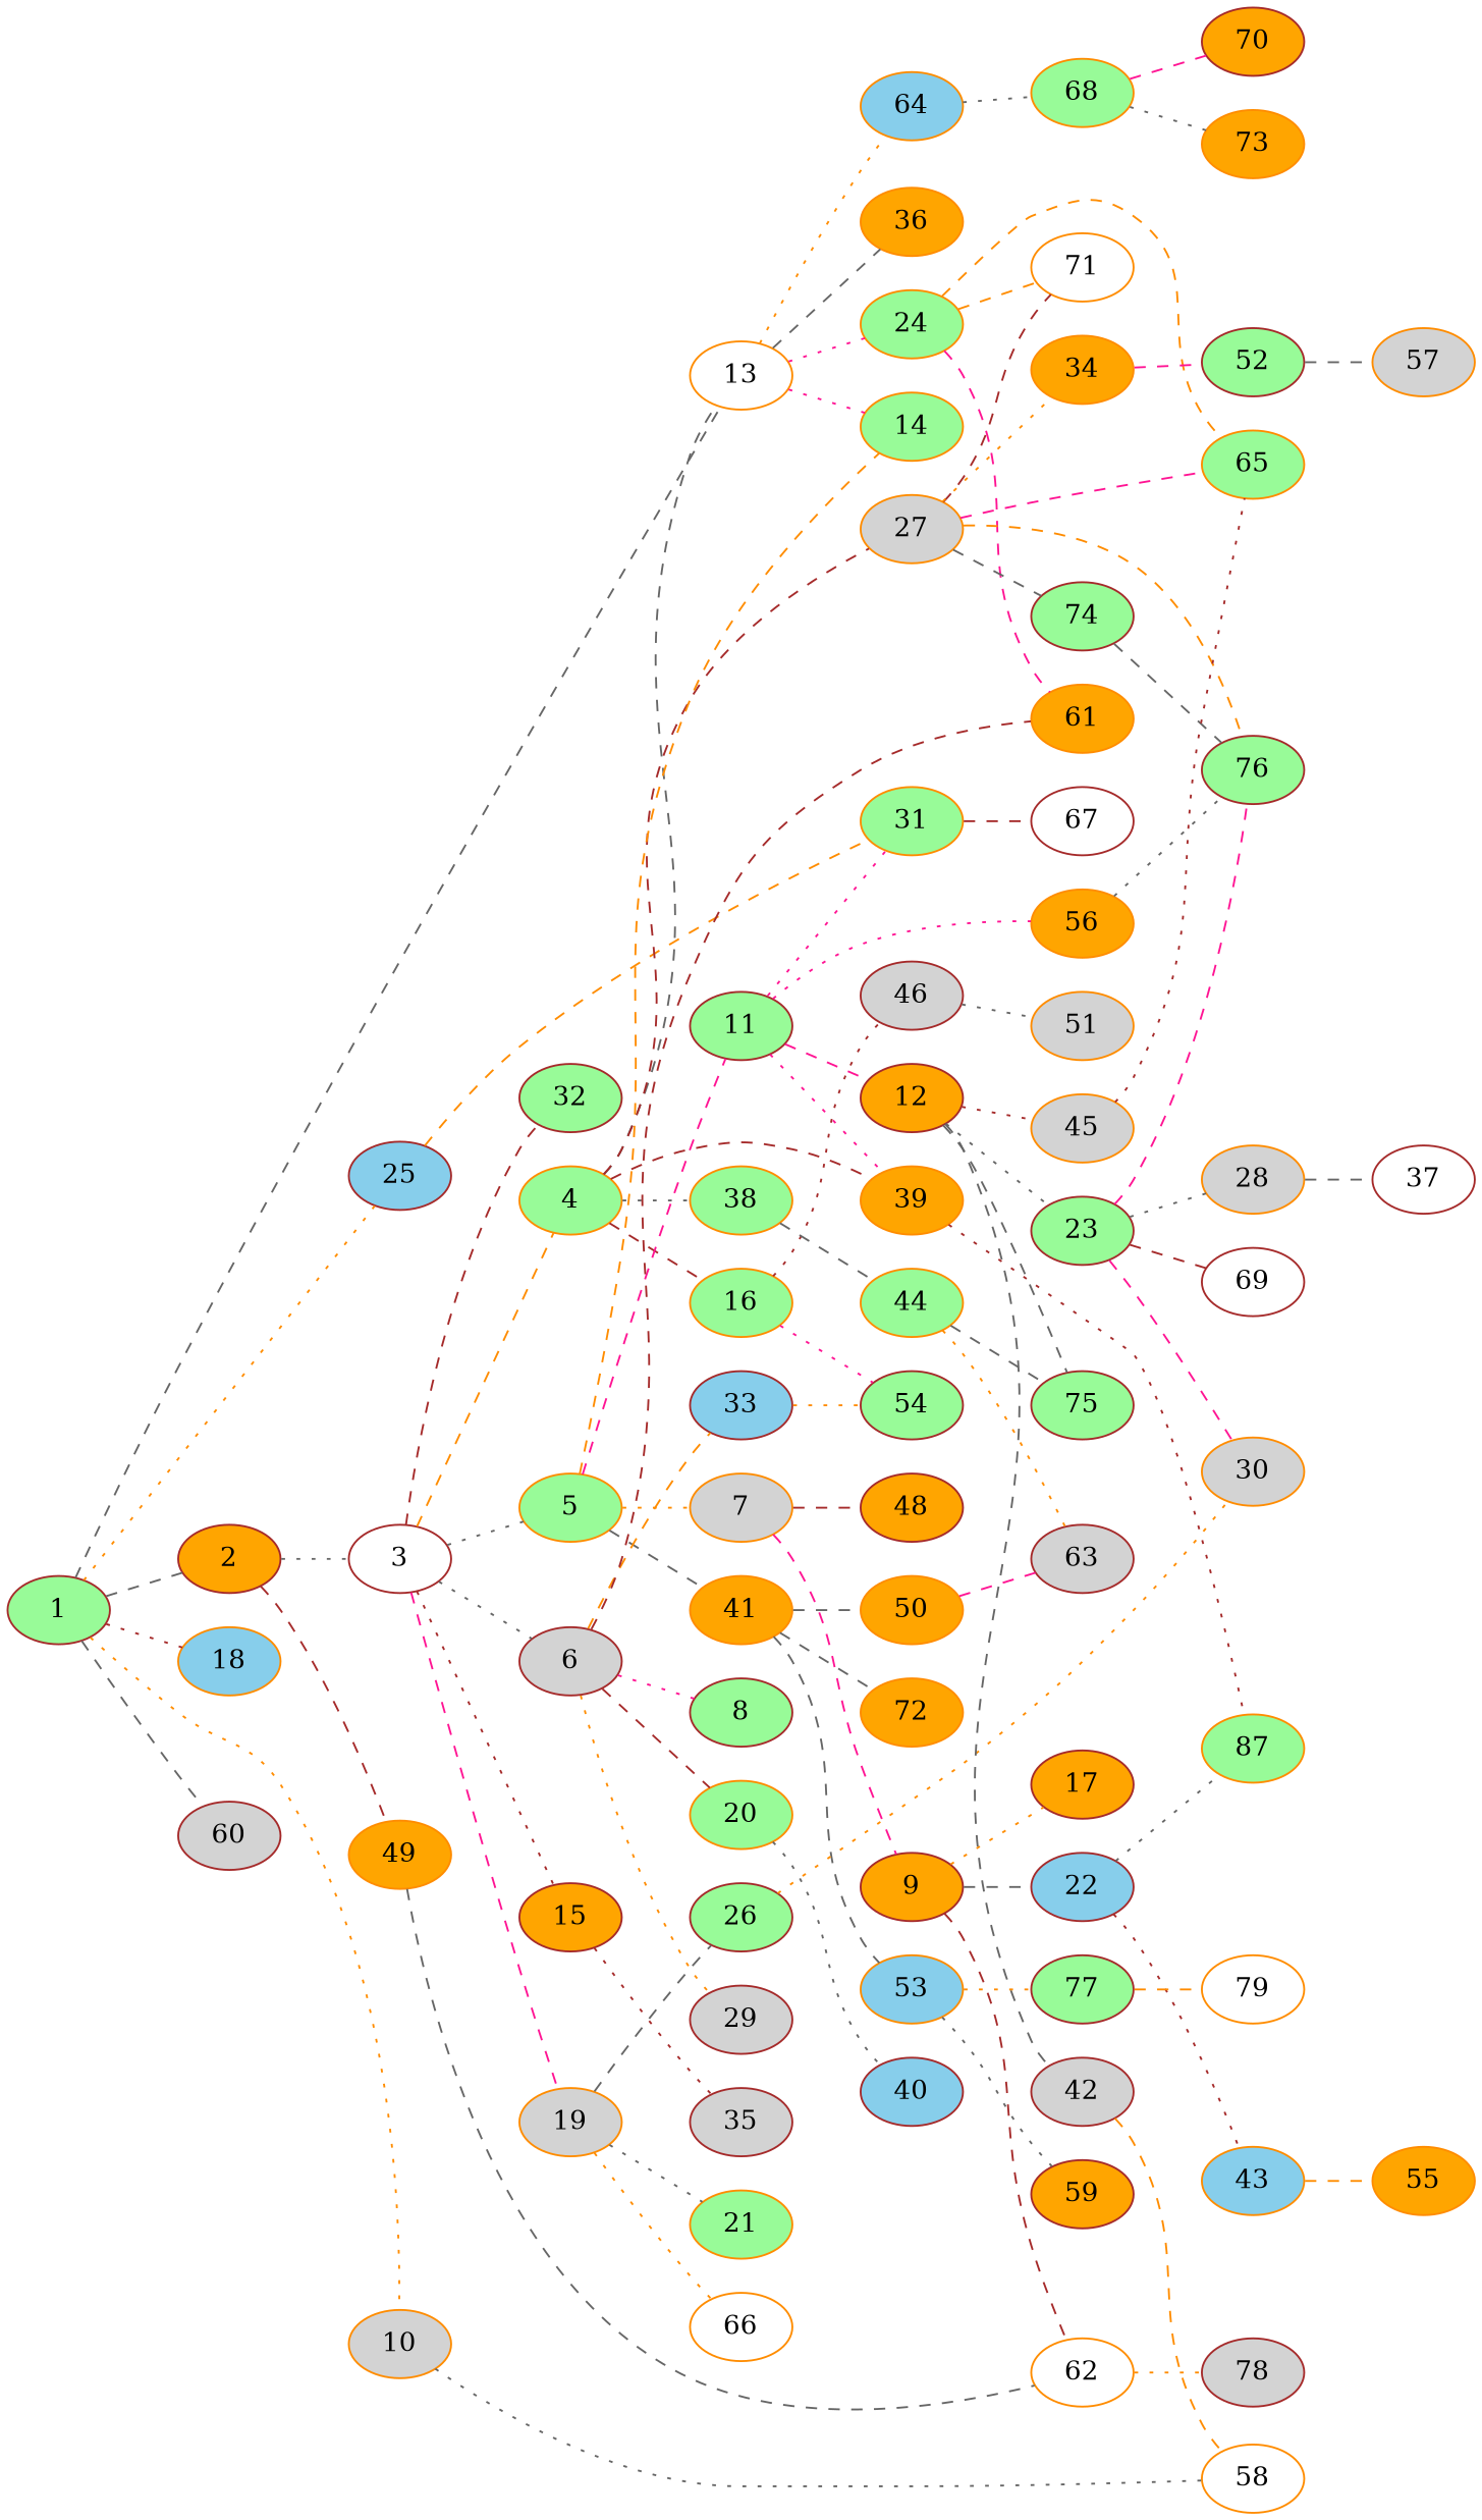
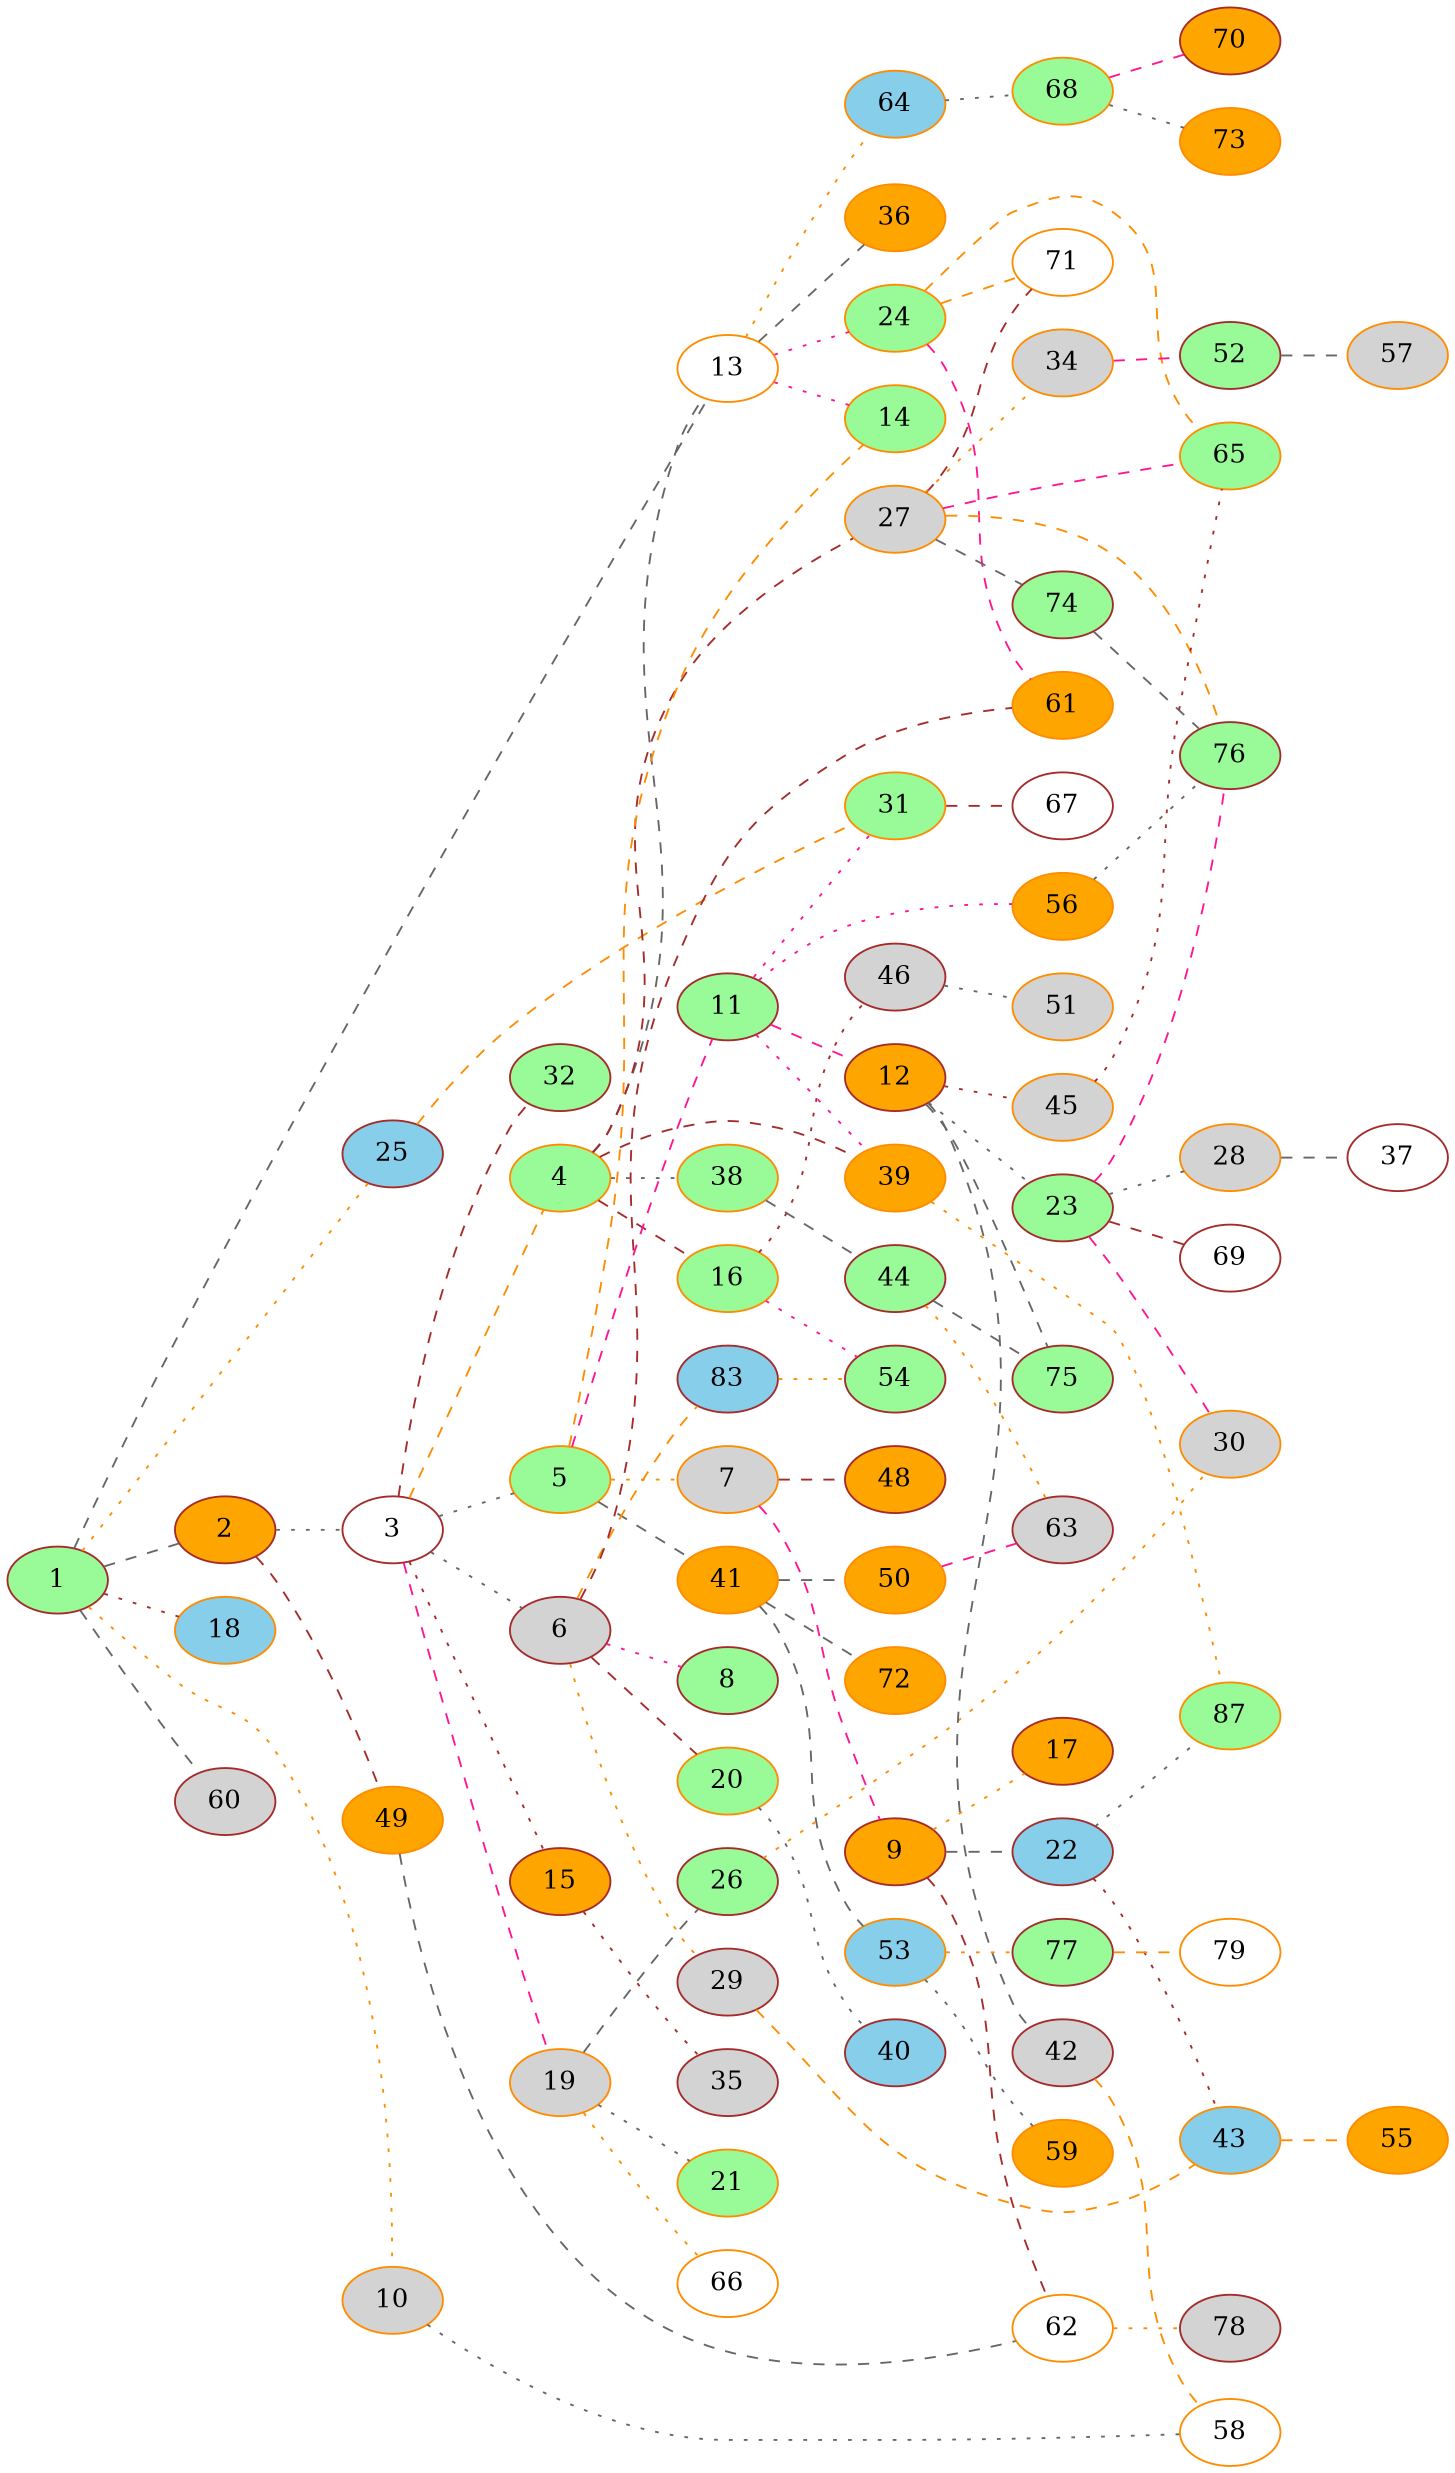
  graph {
    rankdir=LR
    node [color=darkorange fillcolor=palegreen style=filled]
    edge [color=gray40 style=dashed]
    1 [color=brown]
    2 [color=brown fillcolor=orange]
    10 [fillcolor=lightgrey]
    13 [fillcolor=white]
    18 [fillcolor=skyblue]
    25 [color=brown fillcolor=skyblue]
    60 [color=brown fillcolor=lightgrey]
    3 [color=brown fillcolor=white]
    49 [fillcolor=orange]
    58 [fillcolor=white]
    14
    24
    36 [fillcolor=orange]
    64 [fillcolor=skyblue]
    31
    4
    5
    6 [color=brown fillcolor=lightgrey]
    15 [color=brown fillcolor=orange]
    19 [fillcolor=lightgrey]
    32 [color=brown]
    62 [fillcolor=white]
    16
    27 [fillcolor=lightgrey]
    38
    39 [fillcolor=orange]
    7 [fillcolor=lightgrey]
    11 [color=brown]
    41 [fillcolor=orange]
    8 [color=brown]
    20
    29 [color=brown fillcolor=lightgrey]
-   33 [color=brown fillcolor=skyblue]
+   33 [color=brown fillcolor=skyblue label=83]
    61 [fillcolor=orange]
    35 [color=brown fillcolor=lightgrey]
    21
    26 [color=brown]
    66 [fillcolor=white]
    46 [color=brown fillcolor=lightgrey]
    54 [color=brown]
    76 [color=brown]
    65
    71 [fillcolor=white]
-   34 [fillcolor=orange]
+   34 [fillcolor=lightgrey]
    74 [color=brown]
-   44
+   44 [color=brown]
    n47 [label=87]
    9 [color=brown fillcolor=orange]
    48 [color=brown fillcolor=orange]
    12 [color=brown fillcolor=orange]
    56 [fillcolor=orange]
    50 [fillcolor=orange]
    53 [fillcolor=skyblue]
    72 [fillcolor=orange]
    40 [color=brown fillcolor=skyblue]
    43 [fillcolor=skyblue]
    17 [color=brown fillcolor=orange]
    22 [color=brown fillcolor=skyblue]
    78 [color=brown fillcolor=lightgrey]
    23 [color=brown]
    42 [color=brown fillcolor=lightgrey]
    45 [fillcolor=lightgrey]
    75 [color=brown]
    67 [color=brown fillcolor=white]
    28 [fillcolor=lightgrey]
    30 [fillcolor=lightgrey]
    69 [color=brown fillcolor=white]
    68
    51 [fillcolor=lightgrey]
    55 [fillcolor=orange]
    37 [color=brown fillcolor=white]
    52 [color=brown]
    57 [fillcolor=lightgrey]
    63 [color=brown fillcolor=lightgrey]
-   59 [color=brown fillcolor=orange]
+   59 [fillcolor=orange]
    77 [color=brown]
    79 [fillcolor=white]
    70 [color=brown fillcolor=orange]
    73 [fillcolor=orange]
    1 -- 2
    1 -- 10 [color=darkorange style=dotted]
    1 -- 13
    1 -- 18 [color=brown style=dotted]
    1 -- 25 [color=darkorange style=dotted]
    1 -- 60
    2 -- 3 [style=dotted]
    2 -- 49 [color=brown]
    10 -- 58 [style=dotted]
    13 -- 14 [color=deeppink style=dotted]
    13 -- 24 [color=deeppink style=dotted]
    13 -- 36
    13 -- 64 [color=darkorange style=dotted]
    25 -- 31 [color=darkorange]
    3 -- 4 [color=darkorange]
    3 -- 5 [style=dotted]
    3 -- 6 [style=dotted]
    3 -- 15 [color=brown style=dotted]
    3 -- 19 [color=deeppink]
    3 -- 32 [color=brown]
    49 -- 62
    24 -- 61 [color=deeppink]
    24 -- 65 [color=darkorange]
    24 -- 71 [color=darkorange]
    64 -- 68 [style=dotted]
    31 -- 67 [color=brown]
    4 -- 13
    4 -- 16 [color=brown]
    4 -- 27 [color=brown]
    4 -- 38 [style=dotted]
    4 -- 39 [color=brown]
    5 -- 14 [color=darkorange]
    5 -- 7 [color=darkorange style=dotted]
    5 -- 11 [color=deeppink]
    5 -- 41
    6 -- 8 [color=deeppink style=dotted]
    6 -- 20 [color=brown]
    6 -- 29 [color=darkorange style=dotted]
    6 -- 33 [color=darkorange]
    6 -- 61 [color=brown]
    15 -- 35 [color=brown style=dotted]
    19 -- 21 [style=dotted]
    19 -- 26
    19 -- 66 [color=darkorange style=dotted]
    62 -- 78 [color=darkorange style=dotted]
    16 -- 46 [color=brown style=dotted]
    16 -- 54 [color=deeppink style=dotted]
    27 -- 76 [color=darkorange]
    27 -- 65 [color=deeppink]
    27 -- 71 [color=brown]
    27 -- 34 [color=darkorange style=dotted]
    27 -- 74
    38 -- 44
-   39 -- n47 [color=brown style=dotted]
+   39 -- n47 [color=darkorange style=dotted]
    7 -- 9 [color=deeppink]
    7 -- 48 [color=brown]
    11 -- 31 [color=deeppink style=dotted]
    11 -- 39 [color=deeppink style=dotted]
    11 -- 12 [color=deeppink]
    11 -- 56 [color=deeppink style=dotted]
    41 -- 50
    41 -- 53
    41 -- 72
    20 -- 40 [style=dotted]
+   29 -- 43 [color=darkorange]
    33 -- 54 [color=darkorange style=dotted]
    26 -- 30 [color=darkorange style=dotted]
    46 -- 51 [style=dotted]
    34 -- 52 [color=deeppink]
    74 -- 76
    44 -- 75
    44 -- 63 [color=darkorange style=dotted]
    9 -- 62 [color=brown]
    9 -- 17 [color=darkorange style=dotted]
    9 -- 22
    12 -- 23 [style=dotted]
    12 -- 42
    12 -- 45 [color=brown style=dotted]
    12 -- 75
    56 -- 76 [style=dotted]
    50 -- 63 [color=deeppink]
    53 -- 59 [style=dotted]
    53 -- 77 [color=darkorange style=dotted]
    43 -- 55 [color=darkorange]
    22 -- n47 [style=dotted]
    22 -- 43 [color=brown style=dotted]
    23 -- 76 [color=deeppink]
    23 -- 28 [style=dotted]
    23 -- 30 [color=deeppink]
    23 -- 69 [color=brown]
    42 -- 58 [color=darkorange]
    45 -- 65 [color=brown style=dotted]
    28 -- 37
    68 -- 70 [color=deeppink]
    68 -- 73 [style=dotted]
    52 -- 57
    77 -- 79 [color=darkorange]
  }
